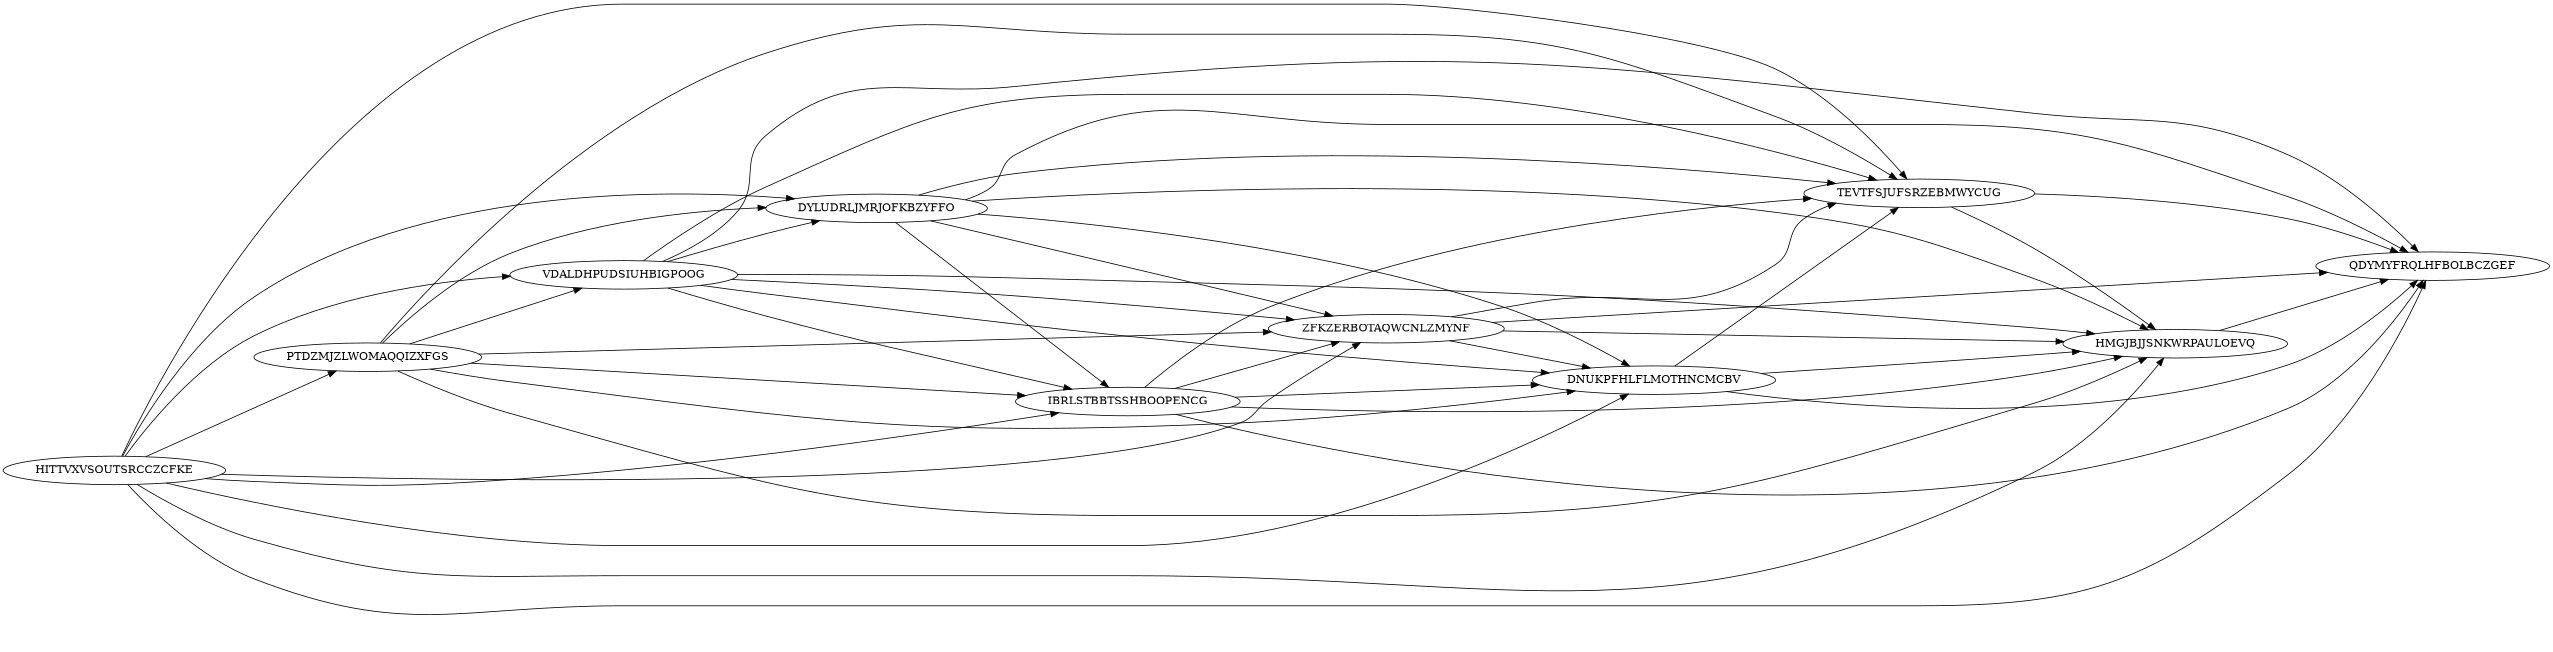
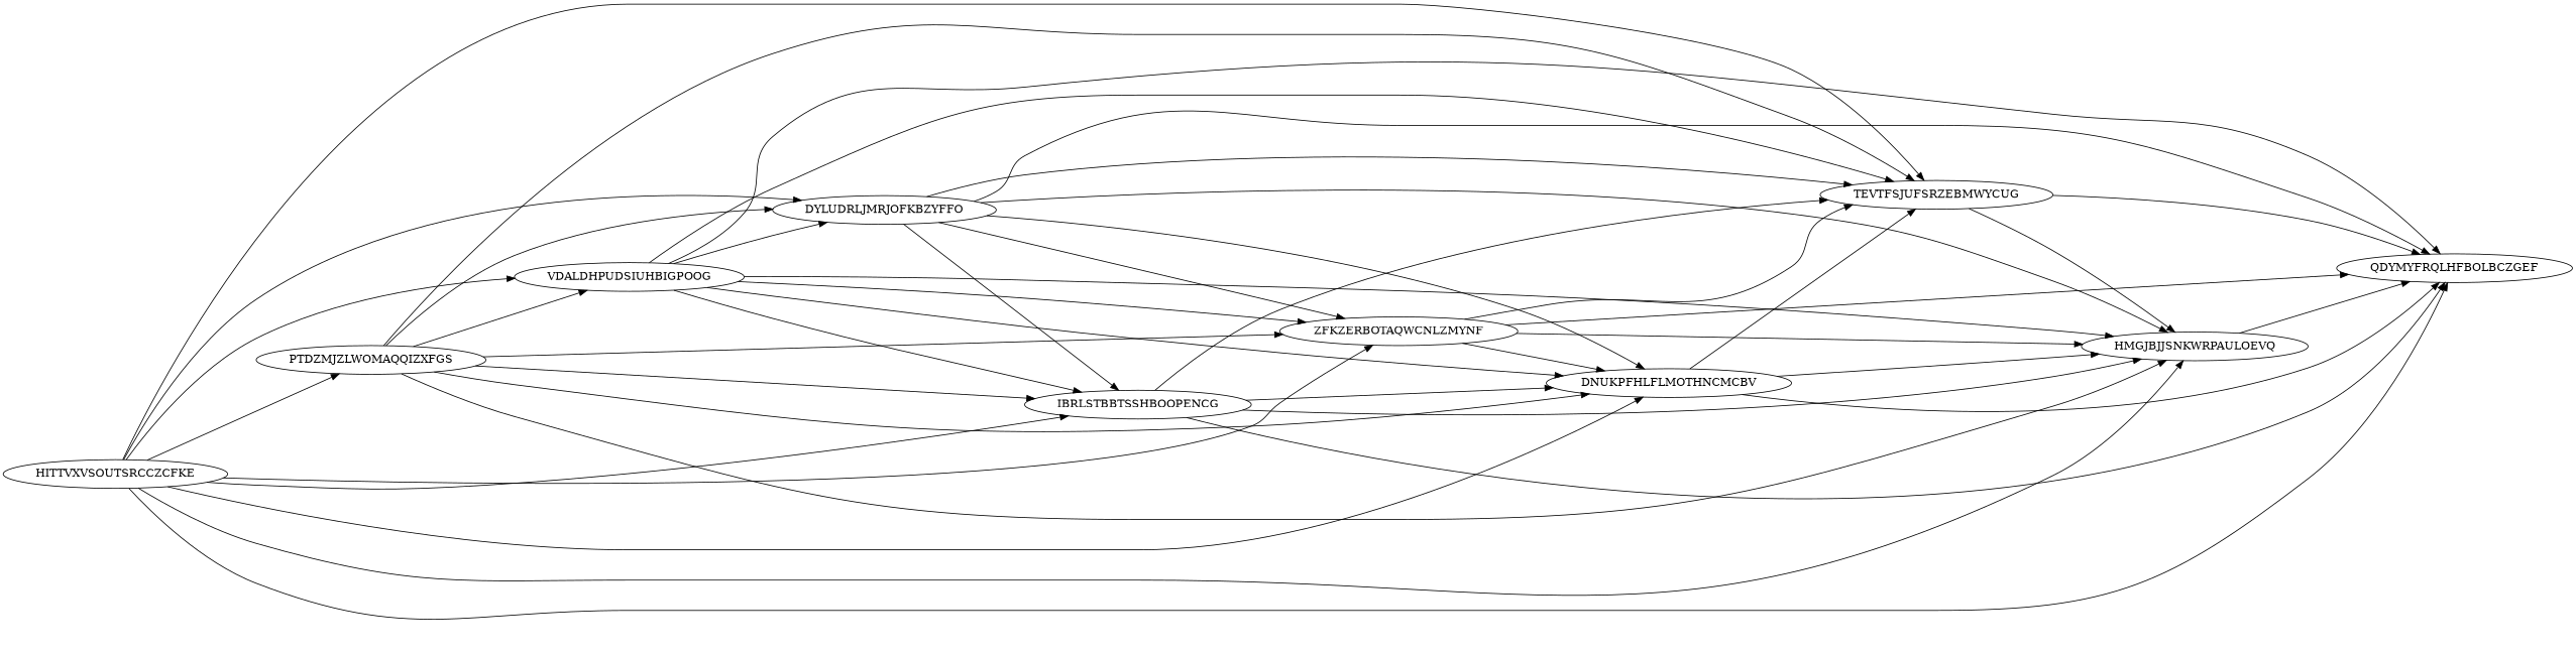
  digraph {
    rankdir=LR
    node [Weight=10]
    edge [Weight=19]
    HITTVXVSOUTSRCCZCFKE [Weight=17]
    PTDZMJZLWOMAQQIZXFGS
    VDALDHPUDSIUHBIGPOOG [Weight=13]
    DYLUDRLJMRJOFKBZYFFO [Weight=20]
    IBRLSTBBTSSHBOOPENCG [Weight=11]
    ZFKZERBOTAQWCNLZMYNF [Weight=16]
    DNUKPFHLFLMOTHNCMCBV [Weight=14]
    TEVTFSJUFSRZEBMWYCUG [Weight=13]
    HMGJBJJSNKWRPAULOEVQ [Weight=19]
    QDYMYFRQLHFBOLBCZGEF
    HITTVXVSOUTSRCCZCFKE -> PTDZMJZLWOMAQQIZXFGS
    HITTVXVSOUTSRCCZCFKE -> VDALDHPUDSIUHBIGPOOG [Weight=12]
    HITTVXVSOUTSRCCZCFKE -> DYLUDRLJMRJOFKBZYFFO [Weight=14]
    HITTVXVSOUTSRCCZCFKE -> IBRLSTBBTSSHBOOPENCG [Weight=12]
    HITTVXVSOUTSRCCZCFKE -> ZFKZERBOTAQWCNLZMYNF [Weight=13]
    HITTVXVSOUTSRCCZCFKE -> DNUKPFHLFLMOTHNCMCBV
    HITTVXVSOUTSRCCZCFKE -> TEVTFSJUFSRZEBMWYCUG [Weight=18]
    HITTVXVSOUTSRCCZCFKE -> HMGJBJJSNKWRPAULOEVQ [Weight=14]
    HITTVXVSOUTSRCCZCFKE -> QDYMYFRQLHFBOLBCZGEF [Weight=10]
    PTDZMJZLWOMAQQIZXFGS -> VDALDHPUDSIUHBIGPOOG [Weight=17]
    PTDZMJZLWOMAQQIZXFGS -> DYLUDRLJMRJOFKBZYFFO
    PTDZMJZLWOMAQQIZXFGS -> IBRLSTBBTSSHBOOPENCG [Weight=14]
    PTDZMJZLWOMAQQIZXFGS -> ZFKZERBOTAQWCNLZMYNF [Weight=12]
    PTDZMJZLWOMAQQIZXFGS -> DNUKPFHLFLMOTHNCMCBV [Weight=16]
    PTDZMJZLWOMAQQIZXFGS -> TEVTFSJUFSRZEBMWYCUG [Weight=16]
    PTDZMJZLWOMAQQIZXFGS -> HMGJBJJSNKWRPAULOEVQ [Weight=15]
    VDALDHPUDSIUHBIGPOOG -> DYLUDRLJMRJOFKBZYFFO [Weight=14]
    VDALDHPUDSIUHBIGPOOG -> IBRLSTBBTSSHBOOPENCG [Weight=16]
    VDALDHPUDSIUHBIGPOOG -> ZFKZERBOTAQWCNLZMYNF [Weight=12]
    VDALDHPUDSIUHBIGPOOG -> DNUKPFHLFLMOTHNCMCBV [Weight=18]
    VDALDHPUDSIUHBIGPOOG -> TEVTFSJUFSRZEBMWYCUG
    VDALDHPUDSIUHBIGPOOG -> HMGJBJJSNKWRPAULOEVQ [Weight=11]
    VDALDHPUDSIUHBIGPOOG -> QDYMYFRQLHFBOLBCZGEF [Weight=14]
    DYLUDRLJMRJOFKBZYFFO -> IBRLSTBBTSSHBOOPENCG [Weight=17]
    DYLUDRLJMRJOFKBZYFFO -> ZFKZERBOTAQWCNLZMYNF [Weight=18]
    DYLUDRLJMRJOFKBZYFFO -> DNUKPFHLFLMOTHNCMCBV
    DYLUDRLJMRJOFKBZYFFO -> TEVTFSJUFSRZEBMWYCUG [Weight=10]
    DYLUDRLJMRJOFKBZYFFO -> HMGJBJJSNKWRPAULOEVQ [Weight=11]
    DYLUDRLJMRJOFKBZYFFO -> QDYMYFRQLHFBOLBCZGEF [Weight=16]
-   IBRLSTBBTSSHBOOPENCG -> ZFKZERBOTAQWCNLZMYNF [Weight=11]
    IBRLSTBBTSSHBOOPENCG -> DNUKPFHLFLMOTHNCMCBV [Weight=18]
    IBRLSTBBTSSHBOOPENCG -> TEVTFSJUFSRZEBMWYCUG
    IBRLSTBBTSSHBOOPENCG -> HMGJBJJSNKWRPAULOEVQ
    IBRLSTBBTSSHBOOPENCG -> QDYMYFRQLHFBOLBCZGEF [Weight=17]
    ZFKZERBOTAQWCNLZMYNF -> DNUKPFHLFLMOTHNCMCBV [Weight=15]
    ZFKZERBOTAQWCNLZMYNF -> TEVTFSJUFSRZEBMWYCUG [Weight=14]
    ZFKZERBOTAQWCNLZMYNF -> HMGJBJJSNKWRPAULOEVQ
    ZFKZERBOTAQWCNLZMYNF -> QDYMYFRQLHFBOLBCZGEF [Weight=12]
    DNUKPFHLFLMOTHNCMCBV -> TEVTFSJUFSRZEBMWYCUG [Weight=15]
    DNUKPFHLFLMOTHNCMCBV -> HMGJBJJSNKWRPAULOEVQ [Weight=16]
    DNUKPFHLFLMOTHNCMCBV -> QDYMYFRQLHFBOLBCZGEF [Weight=15]
    TEVTFSJUFSRZEBMWYCUG -> HMGJBJJSNKWRPAULOEVQ [Weight=13]
    TEVTFSJUFSRZEBMWYCUG -> QDYMYFRQLHFBOLBCZGEF [Weight=20]
    HMGJBJJSNKWRPAULOEVQ -> QDYMYFRQLHFBOLBCZGEF [Weight=13]
  }
